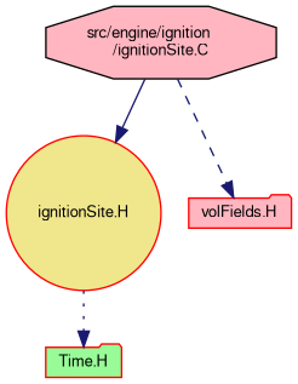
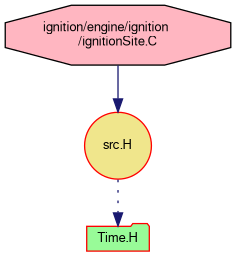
  digraph {
    node [color=red fillcolor=lightpink fontname=FreeSans fontsize=10 shape=folder style=filled]
    edge [color=midnightblue fontname=FreeSans fontsize=10 labelfontname=FreeSans labelfontsize=10]
-   n1 [color=black fontcolor=black height=0.2 label="src/engine/ignition\l/ignitionSite.C" shape=octagon width=0.4]
-   n2 [fillcolor=khaki height=0.2 label="ignitionSite.H" shape=circle width=0.4]
-   n3 [height=0.2 label="volFields.H" width=0.4]
+   n1 [color=black fontcolor=black height=0.2 label="ignition/engine/ignition\l/ignitionSite.C" shape=octagon width=0.4]
+   n2 [fillcolor=khaki height=0.2 label="src.H" shape=circle width=0.4]
    n4 [fillcolor=palegreen height=0.2 label="Time.H" width=0.4]
    n1 -> n2 [style=solid]
-   n1 -> n3 [style=dashed]
    n2 -> n4 [style=dotted]
  }
